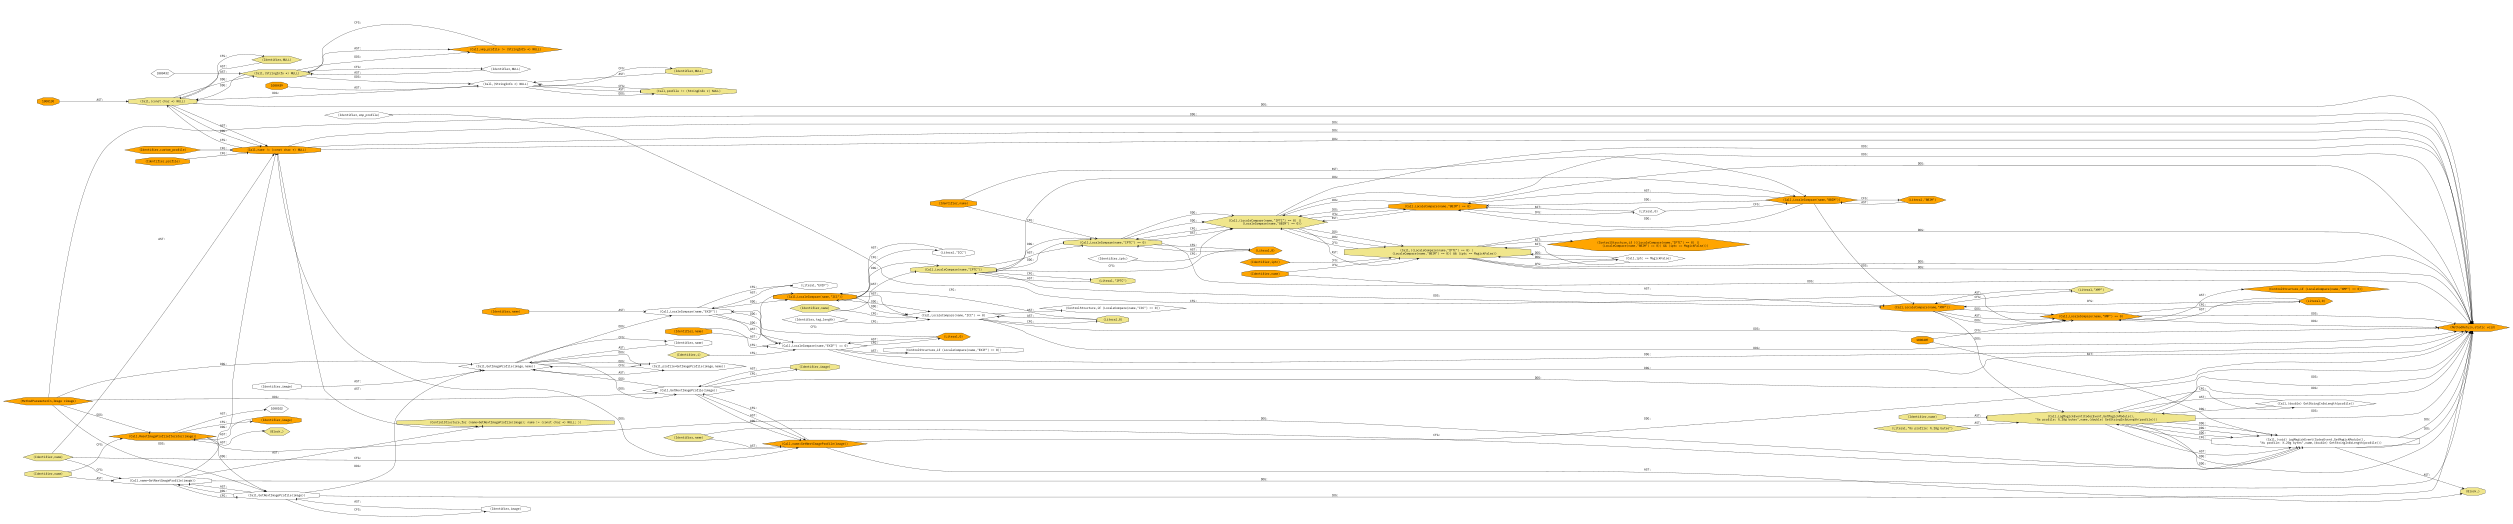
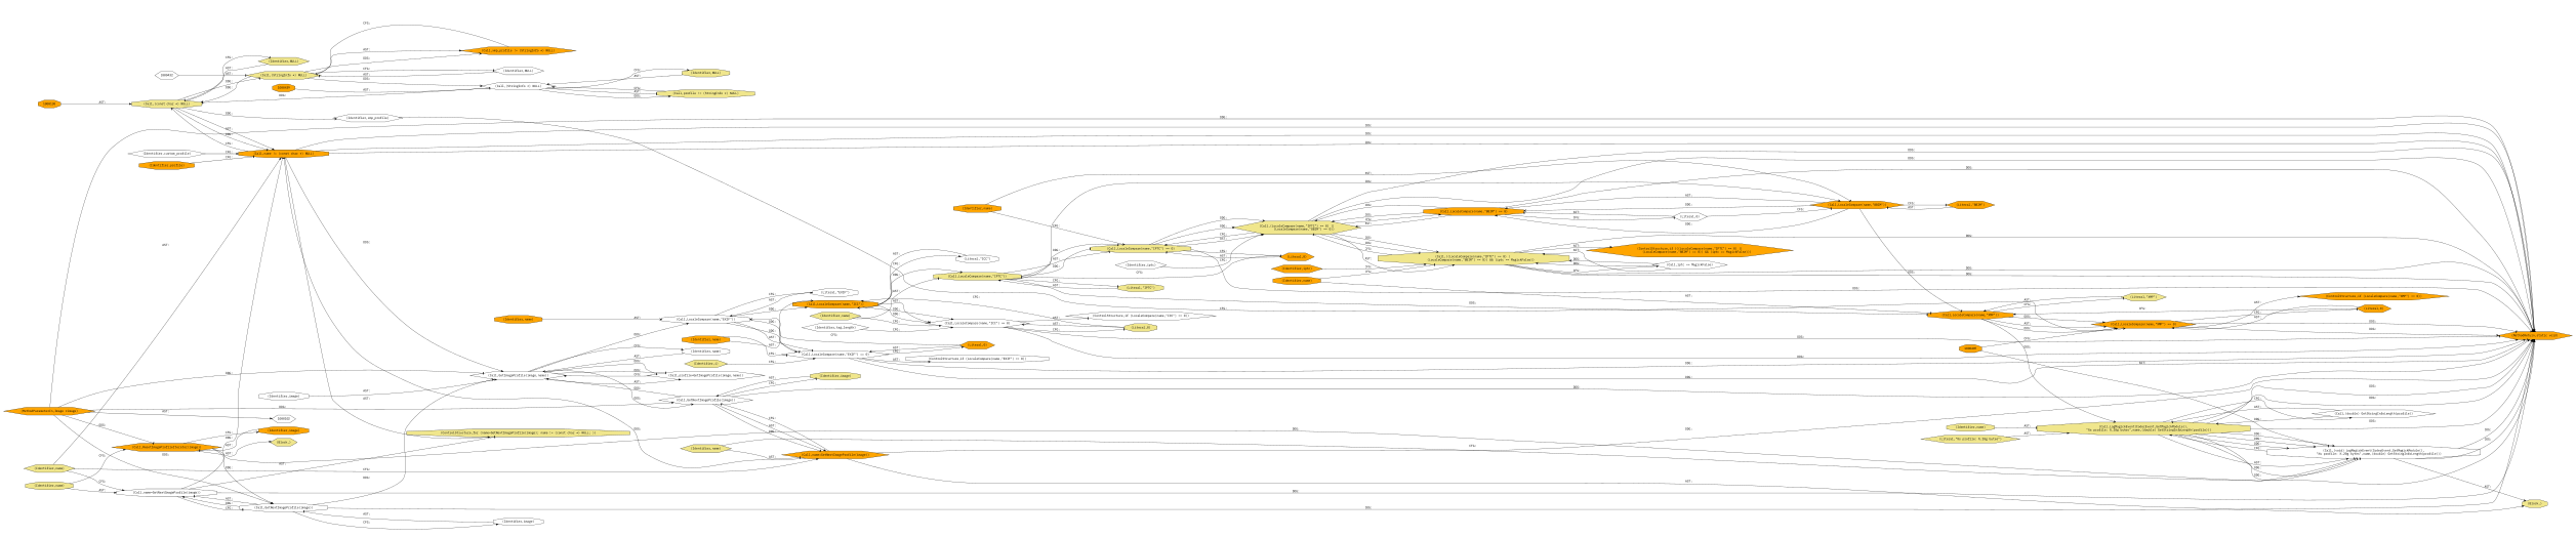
  digraph {
    fontname="IBM Plex Mono"
    rankdir=LR
    node [fillcolor=orange fontname="IBM Plex Mono" shape=hexagon style=filled]
    edge [arrowhead=tee fontname="IBM Plex Mono"]
    n1 [fillcolor=white label="(Call,LocaleCompare(name,\"EXIF\"))" shape=octagon]
    n2 [fillcolor=white label="(Call,LocaleCompare(name,\"EXIF\") == 0)"]
    n3 [label="(Call,LocaleCompare(name,\"ICC\"))" shape=octagon]
    n4 [fillcolor=white label="(Literal,\"EXIF\")" shape=octagon]
    n5 [label="(MethodReturn,static void)"]
    n6 [label="(Literal,0)"]
    n7 [fillcolor=white label="(ControlStructure,if (LocaleCompare(name,\"EXIF\") == 0))" shape=octagon]
    n8 [fillcolor=white label="(Call,LocaleCompare(name,\"ICC\") == 0)"]
    n9 [fillcolor=khaki label="(Call,LocaleCompare(name,\"IPTC\"))" shape=octagon]
    n10 [fillcolor=white label="(Literal,\"ICC\")" shape=octagon]
    n11 [fillcolor=white label="(Call,GetImageProfile(image,name))"]
    n12 [fillcolor=white label="(Call,GetNextImageProfile(image))"]
    n13 [fillcolor=white label="(Identifier,name)" shape=octagon]
    n14 [fillcolor=white label="(Call,profile=GetImageProfile(image,name))"]
    n15 [label="(Call,name=GetNextImageProfile(image))"]
    n16 [fillcolor=khaki label="(Identifier,image)" shape=octagon]
    n17 [fillcolor=white label="(Call,GetNextImageProfile(image))" shape=octagon]
    n18 [fillcolor=white label="(Call,name=GetNextImageProfile(image))" shape=octagon]
    n19 [fillcolor=white label="(Identifier,image)" shape=octagon]
    n20 [label="(Call,name != (const char *) NULL)" shape=octagon]
    n21 [fillcolor=khaki label="(ControlStructure,for (name=GetNextImageProfile(image); name != (const char *) NULL; ))" shape=octagon]
    n22 [label="(Call,ResetImageProfileIterator(image))"]
    n23 [label="(Identifier,image)" shape=octagon]
    n24 [fillcolor=khaki label="(Block,)"]
    n25 [label="(MethodParameterIn,Image *image)"]
    1000102 [fillcolor=white]
    n27 [fillcolor=khaki label="(Block,)" shape=octagon]
    n28 [fillcolor=khaki label="(Call,(const char *) NULL)" shape=octagon]
    n29 [fillcolor=khaki label="(Call,(StringInfo *) NULL)"]
    n30 [fillcolor=khaki label="(Identifier,NULL)"]
    n31 [fillcolor=white label="(Call,(StringInfo *) NULL)"]
    n32 [fillcolor=white label="(Identifier,NULL)"]
    n33 [label="(Call,xmp_profile != (StringInfo *) NULL)"]
    n34 [fillcolor=khaki label="(Call,profile != (StringInfo *) NULL)" shape=octagon]
    n35 [fillcolor=khaki label="(Identifier,NULL)" shape=octagon]
    n36 [fillcolor=khaki label="(Literal,0)" shape=octagon]
    n37 [fillcolor=white label="(ControlStructure,if (LocaleCompare(name,\"ICC\") == 0))"]
    n38 [fillcolor=khaki label="(Call,LocaleCompare(name,\"IPTC\") == 0)" shape=octagon]
    n39 [label="(Call,LocaleCompare(name,\"8BIM\"))"]
    n40 [label="(Call,LocaleCompare(name,\"XMP\"))" shape=octagon]
    n41 [fillcolor=khaki label="(Literal,\"IPTC\")" shape=octagon]
    n42 [fillcolor=khaki label="(Call,(LocaleCompare(name,\"IPTC\") == 0) ||\n        (LocaleCompare(name,\"8BIM\") == 0))"]
    n43 [label="(Literal,0)"]
    n44 [label="(Call,LocaleCompare(name,\"8BIM\") == 0)" shape=octagon]
    n45 [label="(Literal,\"8BIM\")"]
    n46 [label="(Call,LocaleCompare(name,\"XMP\") == 0)"]
    n47 [fillcolor=khaki label="(Call,LogMagickEvent(CoderEvent,GetMagickModule(),\n      \"%s profile: %.20g bytes\",name,(double) GetStringInfoLength(profile)))" shape=octagon]
    n48 [fillcolor=khaki label="(Literal,\"XMP\")"]
    n49 [fillcolor=khaki label="(Call,((LocaleCompare(name,\"IPTC\") == 0) ||\n        (LocaleCompare(name,\"8BIM\") == 0)) && (iptc == MagickFalse))" shape=octagon]
    n50 [label="(ControlStructure,if (((LocaleCompare(name,\"IPTC\") == 0) ||\n        (LocaleCompare(name,\"8BIM\") == 0)) && (iptc == MagickFalse)))"]
    n51 [fillcolor=white label="(Call,iptc == MagickFalse)"]
    n52 [fillcolor=white label="(Literal,0)"]
    n53 [label="(ControlStructure,if (LocaleCompare(name,\"XMP\") == 0))"]
    n54 [label="(Literal,0)"]
    n55 [fillcolor=white label="(Call,(void) LogMagickEvent(CoderEvent,GetMagickModule(),\n      \"%s profile: %.20g bytes\",name,(double) GetStringInfoLength(profile)))" shape=octagon]
    n56 [fillcolor=white label="(Call,(double) GetStringInfoLength(profile))"]
    n57 [label="(Identifier,name)" shape=octagon]
    n58 [fillcolor=white label="(Identifier,iptc)"]
    n59 [label="(Identifier,name)" shape=octagon]
    n60 [fillcolor=khaki label="(Identifier,name)"]
    n61 [fillcolor=khaki label="(Identifier,name)"]
-   n62 [label="(Identifier,custom_profile)"]
+   n62 [fillcolor=white label="(Identifier,custom_profile)"]
    n63 [label="(Identifier,name)" shape=octagon]
    n64 [fillcolor=khaki label="(Identifier,name)"]
    n65 [fillcolor=khaki label="(Identifier,i)"]
    n66 [fillcolor=white label="(Identifier,xmp_profile)"]
    n67 [fillcolor=khaki label="(Literal,\"%s profile: %.20g bytes\")"]
    n68 [fillcolor=white label="(Identifier,tag_length)"]
    n69 [fillcolor=white label="(Identifier,image)" shape=octagon]
    n70 [fillcolor=khaki label="(Identifier,name)" shape=octagon]
    n71 [label="(Identifier,profile)" shape=octagon]
    n72 [label="(Identifier,name)" shape=octagon]
    n73 [fillcolor=khaki label="(Identifier,name)" shape=octagon]
    n74 [label="(Identifier,iptc)"]
    1000130 [shape=octagon]
    1000439 [shape=octagon]
    1000432 [fillcolor=white]
    1000487 [shape=octagon]
    n1 -> n2 [label="AST: "]
    n1 -> n2 [arrowhead=normal label="DDG: "]
    n1 -> n2 [label="DDG: "]
    n1 -> n3 [arrowhead=normal label="DDG: "]
    n1 -> n4 [arrowhead=normal label="CFG: "]
    n2 -> n5 [arrowhead=vee label="DDG: "]
    n2 -> n5 [label="DDG: "]
    n2 -> n6 [arrowhead=normal label="CFG: "]
    n2 -> n7 [arrowhead=vee label="AST: "]
    n3 -> n8 [arrowhead=vee label="AST: "]
    n3 -> n8 [arrowhead=normal label="DDG: "]
    n3 -> n8 [label="DDG: "]
    n3 -> n9 [arrowhead=vee label="DDG: "]
    n3 -> n10 [arrowhead=normal label="CFG: "]
    n4 -> n1 [arrowhead=vee label="AST: "]
    n6 -> n1 [arrowhead=vee label="CFG: "]
    n6 -> n2 [arrowhead=vee label="AST: "]
    n8 -> n5 [arrowhead=vee label="DDG: "]
    n8 -> n5 [label="DDG: "]
    n8 -> n36 [label="CFG: "]
    n8 -> n37 [label="AST: "]
    n9 -> n38 [label="AST: "]
    n9 -> n38 [label="DDG: "]
    n9 -> n38 [label="DDG: "]
    n9 -> n39 [arrowhead=vee label="DDG: "]
    n9 -> n40 [label="DDG: "]
    n9 -> n41 [label="CFG: "]
    n10 -> n3 [arrowhead=vee label="AST: "]
    n11 -> n1 [arrowhead=vee label="DDG: "]
    n11 -> n12 [arrowhead=vee label="DDG: "]
    n11 -> n13 [arrowhead=vee label="CFG: "]
    n11 -> n14 [arrowhead=normal label="AST: "]
    n11 -> n14 [label="DDG: "]
    n11 -> n14 [label="DDG: "]
    n12 -> n5 [arrowhead=normal label="DDG: "]
    n12 -> n11 [arrowhead=normal label="DDG: "]
    n12 -> n15 [arrowhead=normal label="AST: "]
    n12 -> n15 [label="DDG: "]
    n12 -> n16 [label="CFG: "]
    n13 -> n11 [arrowhead=vee label="AST: "]
    n14 -> n11 [arrowhead=normal label="CFG: "]
    n15 -> n5 [arrowhead=vee label="DDG: "]
    n15 -> n12 [label="CFG: "]
    n15 -> n20 [label="DDG: "]
    n15 -> n27 [arrowhead=vee label="AST: "]
    n16 -> n12 [arrowhead=normal label="AST: "]
    n17 -> n5 [label="DDG: "]
    n17 -> n11 [arrowhead=vee label="DDG: "]
    n17 -> n18 [label="AST: "]
    n17 -> n18 [arrowhead=normal label="DDG: "]
    n17 -> n19 [arrowhead=normal label="CFG: "]
    n18 -> n5 [arrowhead=normal label="DDG: "]
    n18 -> n17 [label="CFG: "]
    n18 -> n20 [label="DDG: "]
    n18 -> n21 [label="AST: "]
    n19 -> n17 [label="AST: "]
    n20 -> n5 [arrowhead=vee label="DDG: "]
    n20 -> n5 [label="DDG: "]
    n20 -> n5 [arrowhead=vee label="DDG: "]
+   n20 -> n11 [arrowhead=normal label="DDG: "]
    n20 -> n21 [arrowhead=normal label="AST: "]
    n20 -> n28 [arrowhead=vee label="CFG: "]
    n22 -> n5 [arrowhead=normal label="DDG: "]
    n22 -> n17 [arrowhead=normal label="DDG: "]
    n22 -> n23 [arrowhead=vee label="CFG: "]
    n22 -> n24 [arrowhead=normal label="AST: "]
    n23 -> n22 [label="AST: "]
    n25 -> n5 [label="DDG: "]
    n25 -> n11 [label="DDG: "]
    n25 -> n12 [arrowhead=vee label="DDG: "]
    n25 -> n17 [arrowhead=vee label="DDG: "]
    n25 -> n22 [label="DDG: "]
-   n22 -> 1000102 [arrowhead=normal label="AST: "]
-   n28 -> n5 [arrowhead=vee label="DDG: "]
+   n25 -> 1000102 [arrowhead=normal label="AST: "]
+   n28 -> n66 [arrowhead=vee label="DDG: "]
    n28 -> n20 [arrowhead=normal label="AST: "]
    n28 -> n20 [label="DDG: "]
    n28 -> n29 [label="DDG: "]
    n28 -> n30 [label="CFG: "]
    n29 -> n28 [arrowhead=vee label="DDG: "]
    n29 -> n31 [arrowhead=vee label="DDG: "]
    n29 -> n32 [label="CFG: "]
    n29 -> n33 [arrowhead=normal label="AST: "]
    n29 -> n33 [arrowhead=vee label="DDG: "]
    n30 -> n28 [label="AST: "]
    n31 -> n28 [label="DDG: "]
    n31 -> n34 [label="AST: "]
    n31 -> n34 [arrowhead=vee label="DDG: "]
    n31 -> n35 [arrowhead=vee label="CFG: "]
    n32 -> n29 [label="AST: "]
    n33 -> n29 [label="CFG: "]
    n34 -> n31 [arrowhead=normal label="CFG: "]
    n35 -> n31 [arrowhead=vee label="AST: "]
    n36 -> n3 [arrowhead=normal label="CFG: "]
    n36 -> n8 [arrowhead=vee label="AST: "]
    n38 -> n5 [label="DDG: "]
    n38 -> n42 [arrowhead=normal label="AST: "]
    n38 -> n42 [arrowhead=vee label="DDG: "]
    n38 -> n42 [arrowhead=vee label="DDG: "]
    n38 -> n43 [label="CFG: "]
    n39 -> n40 [label="DDG: "]
    n39 -> n44 [arrowhead=normal label="AST: "]
    n39 -> n44 [arrowhead=vee label="DDG: "]
    n39 -> n44 [arrowhead=normal label="DDG: "]
    n39 -> n45 [label="CFG: "]
    n40 -> n46 [arrowhead=vee label="AST: "]
    n40 -> n46 [arrowhead=normal label="DDG: "]
    n40 -> n46 [arrowhead=normal label="DDG: "]
    n40 -> n47 [arrowhead=vee label="DDG: "]
    n40 -> n48 [label="CFG: "]
    n41 -> n9 [arrowhead=normal label="AST: "]
    n42 -> n5 [arrowhead=normal label="DDG: "]
    n42 -> n5 [arrowhead=vee label="DDG: "]
    n42 -> n38 [arrowhead=normal label="CFG: "]
    n42 -> n44 [arrowhead=normal label="CFG: "]
    n42 -> n49 [arrowhead=normal label="AST: "]
    n42 -> n49 [arrowhead=vee label="DDG: "]
    n42 -> n49 [label="DDG: "]
    n43 -> n9 [label="CFG: "]
    n43 -> n38 [label="AST: "]
    n44 -> n5 [arrowhead=normal label="DDG: "]
    n44 -> n42 [arrowhead=vee label="AST: "]
    n44 -> n42 [arrowhead=normal label="DDG: "]
    n44 -> n42 [arrowhead=normal label="DDG: "]
    n44 -> n52 [label="CFG: "]
    n45 -> n39 [label="AST: "]
    n46 -> n5 [label="DDG: "]
    n46 -> n5 [arrowhead=vee label="DDG: "]
    n46 -> n53 [arrowhead=normal label="AST: "]
    n46 -> n54 [label="CFG: "]
    n47 -> n5 [arrowhead=normal label="DDG: "]
    n47 -> n5 [label="DDG: "]
    n47 -> n5 [arrowhead=normal label="DDG: "]
    n47 -> n55 [arrowhead=vee label="AST: "]
    n47 -> n55 [label="DDG: "]
    n47 -> n55 [label="DDG: "]
    n47 -> n55 [arrowhead=vee label="DDG: "]
    n47 -> n55 [arrowhead=vee label="DDG: "]
    n47 -> n55 [arrowhead=vee label="DDG: "]
    n47 -> n56 [arrowhead=normal label="CFG: "]
    n48 -> n40 [arrowhead=normal label="AST: "]
    n49 -> n5 [label="DDG: "]
    n49 -> n5 [label="DDG: "]
    n49 -> n5 [arrowhead=normal label="DDG: "]
    n49 -> n42 [label="CFG: "]
    n49 -> n50 [arrowhead=vee label="AST: "]
    n49 -> n51 [arrowhead=vee label="CFG: "]
    n51 -> n49 [arrowhead=normal label="AST: "]
    n51 -> n49 [arrowhead=vee label="DDG: "]
    n51 -> n49 [arrowhead=vee label="DDG: "]
    n52 -> n39 [label="CFG: "]
    n52 -> n44 [label="AST: "]
    n54 -> n40 [arrowhead=normal label="CFG: "]
    n54 -> n46 [arrowhead=normal label="AST: "]
    n55 -> n5 [arrowhead=normal label="DDG: "]
    n55 -> n5 [arrowhead=normal label="DDG: "]
    n55 -> n27 [arrowhead=vee label="AST: "]
    n55 -> n47 [arrowhead=normal label="CFG: "]
    n56 -> n47 [label="AST: "]
    n56 -> n47 [arrowhead=vee label="DDG: "]
    n57 -> n1 [arrowhead=vee label="AST: "]
    n58 -> n42 [arrowhead=vee label="CFG: "]
    n59 -> n38 [arrowhead=vee label="CFG: "]
    n59 -> n39 [label="AST: "]
    n60 -> n15 [label="AST: "]
    n60 -> n55 [label="CFG: "]
    n61 -> n15 [arrowhead=normal label="CFG: "]
    n61 -> n18 [arrowhead=normal label="CFG: "]
    n61 -> n20 [arrowhead=normal label="AST: "]
    n62 -> n20 [arrowhead=normal label="CFG: "]
    n63 -> n40 [label="AST: "]
    n63 -> n49 [label="CFG: "]
    n64 -> n8 [arrowhead=normal label="CFG: "]
    n64 -> n9 [label="AST: "]
    n65 -> n2 [arrowhead=normal label="CFG: "]
    n66 -> n46 [arrowhead=vee label="CFG: "]
    n67 -> n47 [arrowhead=normal label="AST: "]
    n68 -> n8 [arrowhead=normal label="CFG: "]
    n69 -> n11 [arrowhead=normal label="AST: "]
    n70 -> n47 [label="AST: "]
    n71 -> n20 [label="CFG: "]
    n72 -> n2 [label="CFG: "]
    n72 -> n3 [arrowhead=vee label="AST: "]
    n73 -> n18 [arrowhead=normal label="AST: "]
    n73 -> n22 [arrowhead=normal label="CFG: "]
    n74 -> n49 [arrowhead=vee label="CFG: "]
    1000130 -> n28 [arrowhead=normal label="AST: "]
    1000439 -> n31 [label="AST: "]
    1000432 -> n29 [label="AST: "]
    1000487 -> n46 [arrowhead=normal label="CFG: "]
    1000487 -> n55 [label="AST: "]
  }
